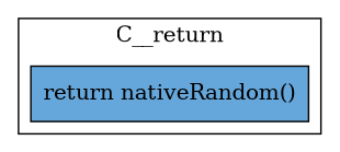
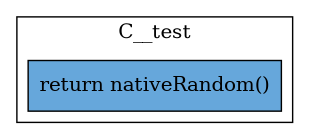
  digraph {
    n1 [fillcolor="#66A7DB" label="return nativeRandom()" shape=box style=filled]
    subgraph cluster_1 {
-     label=C__return
+     label=C__test
      n1
    }
  }
